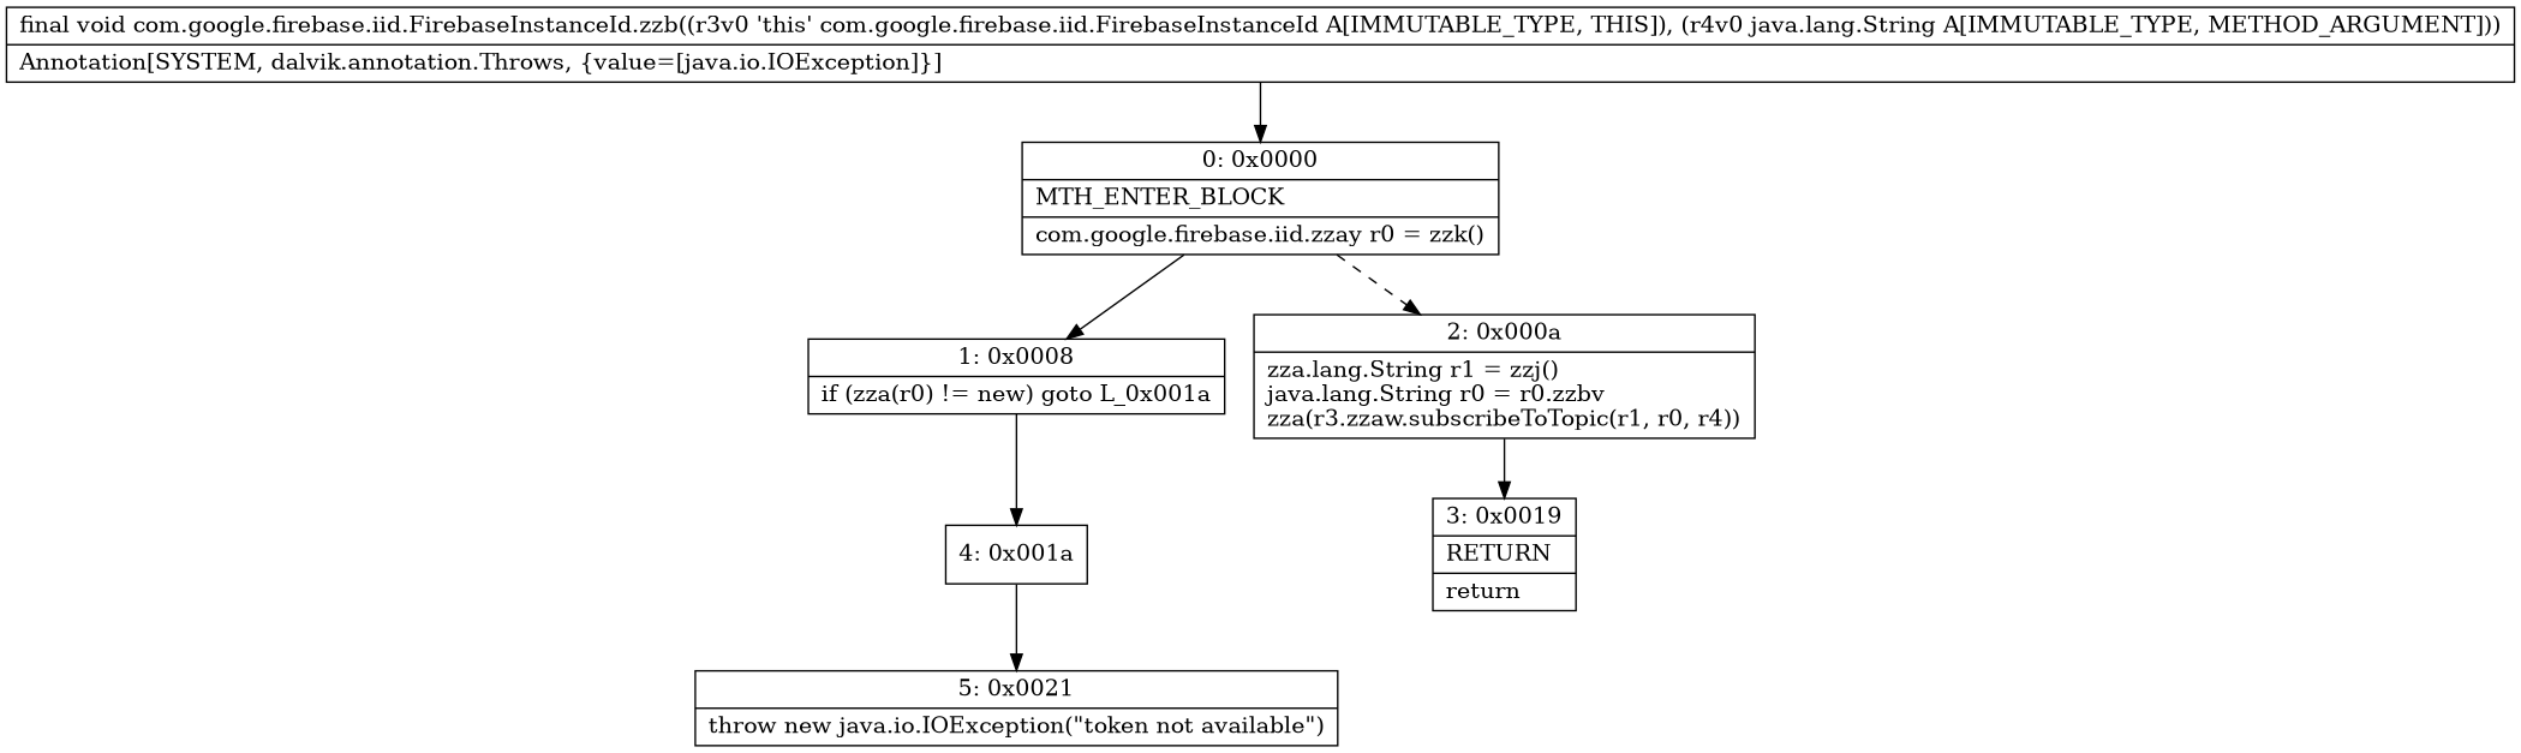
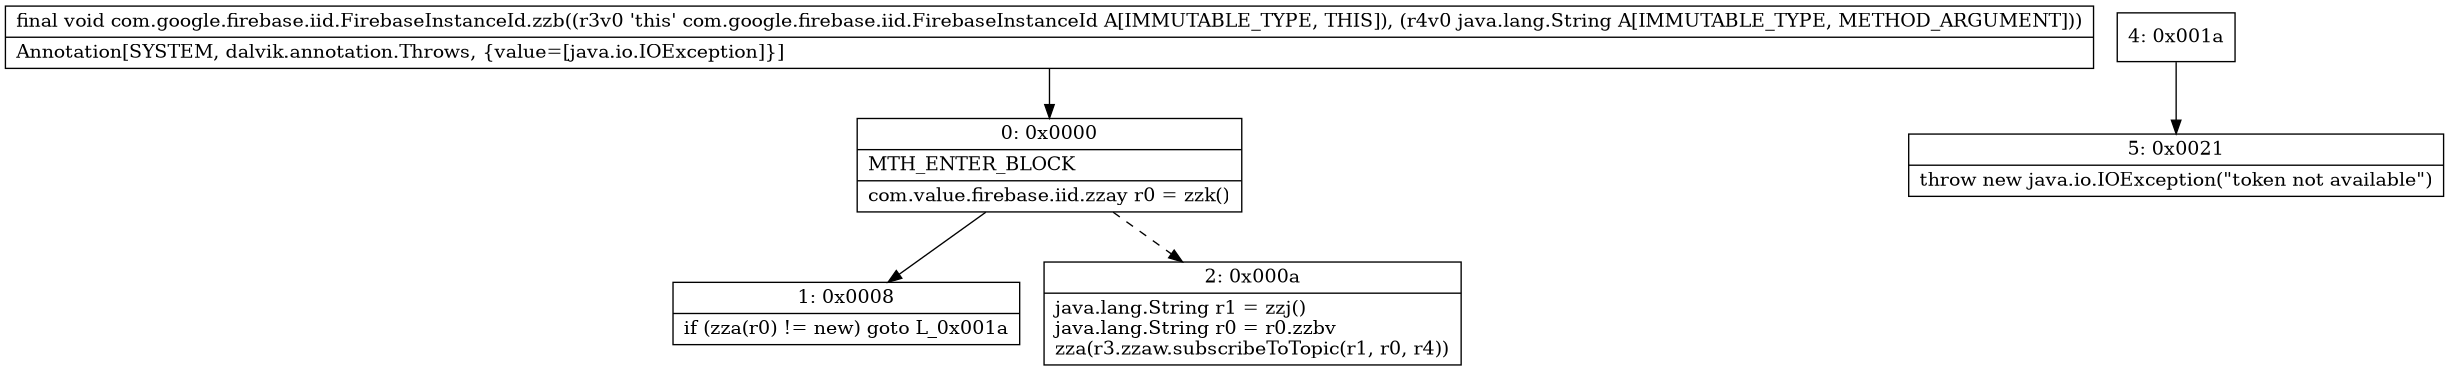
  digraph {
    node [shape=record]
-   n1 [label="{0\:\ 0x0000|MTH_ENTER_BLOCK\l|com.google.firebase.iid.zzay r0 = zzk()\l}"]
+   n1 [label="{0\:\ 0x0000|MTH_ENTER_BLOCK\l|com.value.firebase.iid.zzay r0 = zzk()\l}"]
    n2 [label="{1\:\ 0x0008|if (zza(r0) != new) goto L_0x001a\l}"]
-   n3 [label="{2\:\ 0x000a|zza.lang.String r1 = zzj()\ljava.lang.String r0 = r0.zzbv\lzza(r3.zzaw.subscribeToTopic(r1, r0, r4))\l}"]
+   n3 [label="{2\:\ 0x000a|java.lang.String r1 = zzj()\ljava.lang.String r0 = r0.zzbv\lzza(r3.zzaw.subscribeToTopic(r1, r0, r4))\l}"]
    n4 [label="{4\:\ 0x001a}"]
-   n5 [label="{3\:\ 0x0019|RETURN\l|return\l}"]
    n6 [label="{5\:\ 0x0021|throw new java.io.IOException(\"token not available\")\l}"]
    n7 [label="{final void com.google.firebase.iid.FirebaseInstanceId.zzb((r3v0 'this' com.google.firebase.iid.FirebaseInstanceId A[IMMUTABLE_TYPE, THIS]), (r4v0 java.lang.String A[IMMUTABLE_TYPE, METHOD_ARGUMENT]))  | Annotation[SYSTEM, dalvik.annotation.Throws, \{value=[java.io.IOException]\}]\l}"]
    n1 -> n2
    n1 -> n3 [style=dashed]
-   n2 -> n4
-   n3 -> n5
    n4 -> n6
    n7 -> n1
  }
